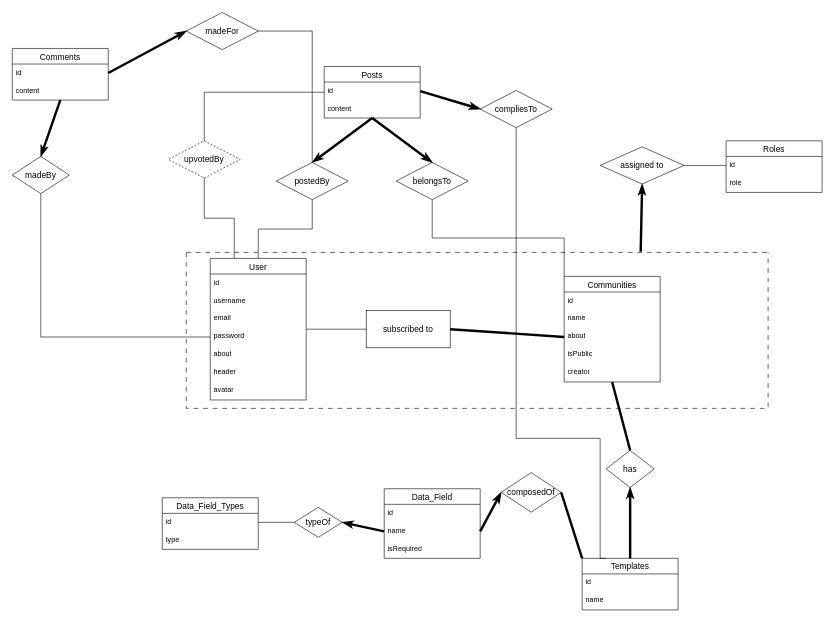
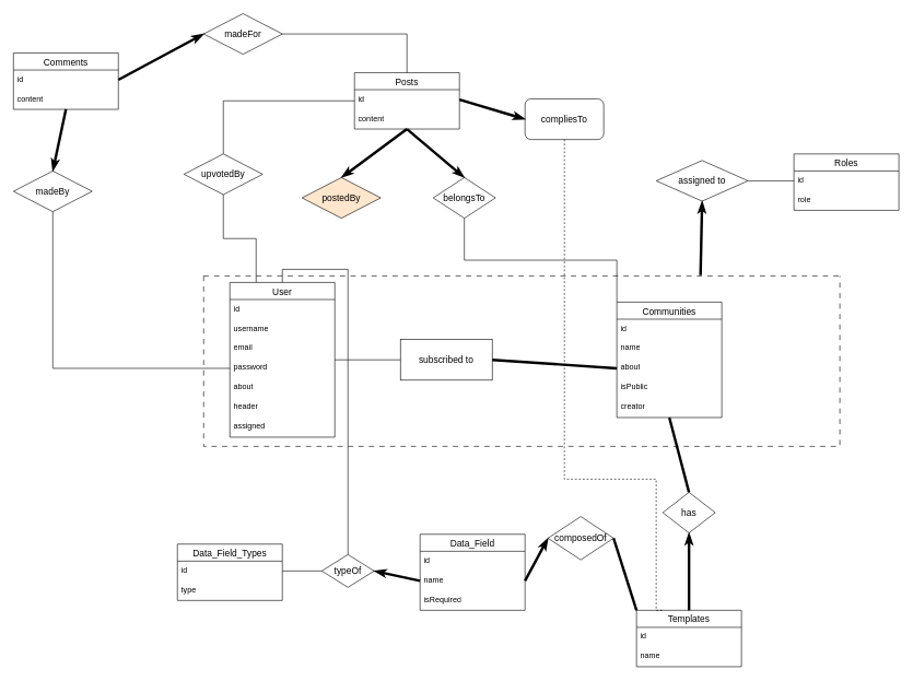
  <mxCell id="0" />
  <mxCell id="1" parent="0" />
  <mxCell id="2" value="" style="edgeStyle=orthogonalEdgeStyle;rounded=0;orthogonalLoop=1;jettySize=auto;html=1;strokeColor=default;endArrow=none;endFill=0;" edge="1" parent="1" source="3" target="20"><mxGeometry relative="1" as="geometry" /></mxCell>
  <mxCell id="3" value="User" style="swimlane;fontStyle=0;childLayout=stackLayout;horizontal=1;startSize=26;horizontalStack=0;resizeParent=1;resizeParentMax=0;resizeLast=0;collapsible=1;marginBottom=0;align=center;fontSize=14;" vertex="1" parent="1"><mxGeometry x="350" y="430" width="160" height="236" as="geometry" /></mxCell>
  <mxCell id="4" value="id" style="text;strokeColor=none;fillColor=none;spacingLeft=4;spacingRight=4;overflow=hidden;rotatable=0;points=[[0,0.5],[1,0.5]];portConstraint=eastwest;fontSize=12;whiteSpace=wrap;html=1;" vertex="1" parent="3"><mxGeometry y="26" width="160" height="30" as="geometry" /></mxCell>
  <mxCell id="5" value="username" style="text;strokeColor=none;fillColor=none;spacingLeft=4;spacingRight=4;overflow=hidden;rotatable=0;points=[[0,0.5],[1,0.5]];portConstraint=eastwest;fontSize=12;whiteSpace=wrap;html=1;" vertex="1" parent="3"><mxGeometry y="56" width="160" height="30" as="geometry" /></mxCell>
  <mxCell id="6" value="email" style="text;strokeColor=none;fillColor=none;spacingLeft=4;spacingRight=4;overflow=hidden;rotatable=0;points=[[0,0.5],[1,0.5]];portConstraint=eastwest;fontSize=12;whiteSpace=wrap;html=1;" vertex="1" parent="3"><mxGeometry y="86" width="160" height="30" as="geometry" /></mxCell>
  <mxCell id="7" value="password" style="text;strokeColor=none;fillColor=none;spacingLeft=4;spacingRight=4;overflow=hidden;rotatable=0;points=[[0,0.5],[1,0.5]];portConstraint=eastwest;fontSize=12;whiteSpace=wrap;html=1;" vertex="1" parent="3"><mxGeometry y="116" width="160" height="30" as="geometry" /></mxCell>
  <mxCell id="8" value="about" style="text;strokeColor=none;fillColor=none;spacingLeft=4;spacingRight=4;overflow=hidden;rotatable=0;points=[[0,0.5],[1,0.5]];portConstraint=eastwest;fontSize=12;whiteSpace=wrap;html=1;" vertex="1" parent="3"><mxGeometry y="146" width="160" height="30" as="geometry" /></mxCell>
  <mxCell id="9" value="header" style="text;strokeColor=none;fillColor=none;spacingLeft=4;spacingRight=4;overflow=hidden;rotatable=0;points=[[0,0.5],[1,0.5]];portConstraint=eastwest;fontSize=12;whiteSpace=wrap;html=1;" vertex="1" parent="3"><mxGeometry y="176" width="160" height="30" as="geometry" /></mxCell>
- <mxCell id="10" value="avatar" style="text;strokeColor=none;fillColor=none;spacingLeft=4;spacingRight=4;overflow=hidden;rotatable=0;points=[[0,0.5],[1,0.5]];portConstraint=eastwest;fontSize=12;whiteSpace=wrap;html=1;" vertex="1" parent="3"><mxGeometry y="206" width="160" height="30" as="geometry" /></mxCell>
+ <mxCell id="10" value="assigned" style="text;strokeColor=none;fillColor=none;spacingLeft=4;spacingRight=4;overflow=hidden;rotatable=0;points=[[0,0.5],[1,0.5]];portConstraint=eastwest;fontSize=12;whiteSpace=wrap;html=1;" vertex="1" parent="3"><mxGeometry y="206" width="160" height="30" as="geometry" /></mxCell>
  <mxCell id="11" value="Communities" style="swimlane;fontStyle=0;childLayout=stackLayout;horizontal=1;startSize=26;horizontalStack=0;resizeParent=1;resizeParentMax=0;resizeLast=0;collapsible=1;marginBottom=0;align=center;fontSize=14;" vertex="1" parent="1"><mxGeometry x="940" y="460" width="160" height="176" as="geometry"><mxRectangle x="700" y="160" width="120" height="30" as="alternateBounds" /></mxGeometry></mxCell>
  <mxCell id="12" value="id" style="text;strokeColor=none;fillColor=none;spacingLeft=4;spacingRight=4;overflow=hidden;rotatable=0;points=[[0,0.5],[1,0.5]];portConstraint=eastwest;fontSize=12;whiteSpace=wrap;html=1;" vertex="1" parent="11"><mxGeometry y="26" width="160" height="30" as="geometry" /></mxCell>
  <mxCell id="13" value="name" style="text;strokeColor=none;fillColor=none;spacingLeft=4;spacingRight=4;overflow=hidden;rotatable=0;points=[[0,0.5],[1,0.5]];portConstraint=eastwest;fontSize=12;whiteSpace=wrap;html=1;" vertex="1" parent="11"><mxGeometry y="56" width="160" height="30" as="geometry" /></mxCell>
  <mxCell id="14" value="about" style="text;strokeColor=none;fillColor=none;spacingLeft=4;spacingRight=4;overflow=hidden;rotatable=0;points=[[0,0.5],[1,0.5]];portConstraint=eastwest;fontSize=12;whiteSpace=wrap;html=1;" vertex="1" parent="11"><mxGeometry y="86" width="160" height="30" as="geometry" /></mxCell>
  <mxCell id="15" value="isPublic" style="text;strokeColor=none;fillColor=none;spacingLeft=4;spacingRight=4;overflow=hidden;rotatable=0;points=[[0,0.5],[1,0.5]];portConstraint=eastwest;fontSize=12;whiteSpace=wrap;html=1;" vertex="1" parent="11"><mxGeometry y="116" width="160" height="30" as="geometry" /></mxCell>
  <mxCell id="16" value="creator" style="text;strokeColor=none;fillColor=none;spacingLeft=4;spacingRight=4;overflow=hidden;rotatable=0;points=[[0,0.5],[1,0.5]];portConstraint=eastwest;fontSize=12;whiteSpace=wrap;html=1;" vertex="1" parent="11"><mxGeometry y="146" width="160" height="30" as="geometry" /></mxCell>
  <mxCell id="17" value="Roles" style="swimlane;fontStyle=0;childLayout=stackLayout;horizontal=1;startSize=26;horizontalStack=0;resizeParent=1;resizeParentMax=0;resizeLast=0;collapsible=1;marginBottom=0;align=center;fontSize=14;" vertex="1" parent="1"><mxGeometry x="1210" y="234" width="160" height="86" as="geometry" /></mxCell>
  <mxCell id="18" value="id" style="text;strokeColor=none;fillColor=none;spacingLeft=4;spacingRight=4;overflow=hidden;rotatable=0;points=[[0,0.5],[1,0.5]];portConstraint=eastwest;fontSize=12;whiteSpace=wrap;html=1;" vertex="1" parent="17"><mxGeometry y="26" width="160" height="30" as="geometry" /></mxCell>
  <mxCell id="19" value="role" style="text;strokeColor=none;fillColor=none;spacingLeft=4;spacingRight=4;overflow=hidden;rotatable=0;points=[[0,0.5],[1,0.5]];portConstraint=eastwest;fontSize=12;whiteSpace=wrap;html=1;" vertex="1" parent="17"><mxGeometry y="56" width="160" height="30" as="geometry" /></mxCell>
  <mxCell id="20" value="subscribed to" style="whiteSpace=wrap;html=1;fontSize=14;fontStyle=0;startSize=26;rounded=0;" vertex="1" parent="1"><mxGeometry x="610" y="517" width="140" height="62" as="geometry" /></mxCell>
  <mxCell id="21" value="" style="endArrow=none;html=1;rounded=0;entryX=1;entryY=0.5;entryDx=0;entryDy=0;exitX=0;exitY=0.5;exitDx=0;exitDy=0;strokeWidth=4;" edge="1" parent="1" source="14" target="20"><mxGeometry width="50" height="50" relative="1" as="geometry"><mxPoint x="800" y="730" as="sourcePoint" /><mxPoint x="850" y="680" as="targetPoint" /></mxGeometry></mxCell>
  <mxCell id="22" value="Templates" style="swimlane;fontStyle=0;childLayout=stackLayout;horizontal=1;startSize=26;horizontalStack=0;resizeParent=1;resizeParentMax=0;resizeLast=0;collapsible=1;marginBottom=0;align=center;fontSize=14;" vertex="1" parent="1"><mxGeometry x="970" y="930" width="160" height="86" as="geometry" /></mxCell>
  <mxCell id="23" value="id" style="text;strokeColor=none;fillColor=none;spacingLeft=4;spacingRight=4;overflow=hidden;rotatable=0;points=[[0,0.5],[1,0.5]];portConstraint=eastwest;fontSize=12;whiteSpace=wrap;html=1;" vertex="1" parent="22"><mxGeometry y="26" width="160" height="30" as="geometry" /></mxCell>
  <mxCell id="24" value="name" style="text;strokeColor=none;fillColor=none;spacingLeft=4;spacingRight=4;overflow=hidden;rotatable=0;points=[[0,0.5],[1,0.5]];portConstraint=eastwest;fontSize=12;whiteSpace=wrap;html=1;" vertex="1" parent="22"><mxGeometry y="56" width="160" height="30" as="geometry" /></mxCell>
  <mxCell id="25" value="Data_Field_Types" style="swimlane;fontStyle=0;childLayout=stackLayout;horizontal=1;startSize=26;horizontalStack=0;resizeParent=1;resizeParentMax=0;resizeLast=0;collapsible=1;marginBottom=0;align=center;fontSize=14;" vertex="1" parent="1"><mxGeometry x="270" y="829" width="160" height="86" as="geometry" /></mxCell>
  <mxCell id="26" value="id" style="text;strokeColor=none;fillColor=none;spacingLeft=4;spacingRight=4;overflow=hidden;rotatable=0;points=[[0,0.5],[1,0.5]];portConstraint=eastwest;fontSize=12;whiteSpace=wrap;html=1;" vertex="1" parent="25"><mxGeometry y="26" width="160" height="30" as="geometry" /></mxCell>
  <mxCell id="27" value="type" style="text;strokeColor=none;fillColor=none;spacingLeft=4;spacingRight=4;overflow=hidden;rotatable=0;points=[[0,0.5],[1,0.5]];portConstraint=eastwest;fontSize=12;whiteSpace=wrap;html=1;" vertex="1" parent="25"><mxGeometry y="56" width="160" height="30" as="geometry" /></mxCell>
  <mxCell id="28" value="has" style="rhombus;whiteSpace=wrap;html=1;fontSize=14;fontStyle=0;startSize=26;" vertex="1" parent="1"><mxGeometry x="1010" y="750" width="80" height="62" as="geometry" /></mxCell>
  <mxCell id="29" value="" style="endArrow=none;html=1;rounded=0;entryX=0.5;entryY=0;entryDx=0;entryDy=0;exitX=0.5;exitY=1;exitDx=0;exitDy=0;strokeWidth=4;endFill=0;startArrow=classicThin;startFill=1;" edge="1" parent="1" source="28" target="22"><mxGeometry width="50" height="50" relative="1" as="geometry"><mxPoint x="810" y="795" as="sourcePoint" /><mxPoint x="900" y="803" as="targetPoint" /></mxGeometry></mxCell>
  <mxCell id="30" value="" style="endArrow=none;html=1;rounded=0;entryX=0.5;entryY=0;entryDx=0;entryDy=0;strokeWidth=4;exitX=0.5;exitY=1;exitDx=0;exitDy=0;" edge="1" parent="1" source="11" target="28"><mxGeometry width="50" height="50" relative="1" as="geometry"><mxPoint x="1100" y="710" as="sourcePoint" /><mxPoint x="875" y="597" as="targetPoint" /></mxGeometry></mxCell>
  <mxCell id="31" value="" style="swimlane;startSize=0;dashed=1;dashPattern=8 8;" vertex="1" parent="1"><mxGeometry x="310" y="420" width="970" height="260" as="geometry"><mxRectangle x="70" y="120" width="50" height="40" as="alternateBounds" /></mxGeometry></mxCell>
  <mxCell id="32" value="assigned to" style="rhombus;whiteSpace=wrap;html=1;fontSize=14;fontStyle=0;startSize=26;" vertex="1" parent="1"><mxGeometry x="1000" y="244" width="140" height="62" as="geometry" /></mxCell>
  <mxCell id="33" value="" style="endArrow=none;html=1;rounded=0;entryX=0;entryY=0.5;entryDx=0;entryDy=0;exitX=1;exitY=0.5;exitDx=0;exitDy=0;" edge="1" parent="1" source="32" target="18"><mxGeometry width="50" height="50" relative="1" as="geometry"><mxPoint x="800" y="730" as="sourcePoint" /><mxPoint x="850" y="680" as="targetPoint" /></mxGeometry></mxCell>
  <mxCell id="34" value="" style="endArrow=none;html=1;rounded=0;entryX=0.781;entryY=-0.004;entryDx=0;entryDy=0;exitX=0.5;exitY=1;exitDx=0;exitDy=0;strokeWidth=4;endFill=0;startArrow=classicThin;startFill=1;entryPerimeter=0;" edge="1" parent="1" source="32" target="31"><mxGeometry width="50" height="50" relative="1" as="geometry"><mxPoint x="730" y="710" as="sourcePoint" /><mxPoint x="760" y="838" as="targetPoint" /></mxGeometry></mxCell>
  <mxCell id="35" value="Data_Field" style="swimlane;fontStyle=0;childLayout=stackLayout;horizontal=1;startSize=26;horizontalStack=0;resizeParent=1;resizeParentMax=0;resizeLast=0;collapsible=1;marginBottom=0;align=center;fontSize=14;" vertex="1" parent="1"><mxGeometry x="640" y="814" width="160" height="116" as="geometry" /></mxCell>
  <mxCell id="36" value="id" style="text;strokeColor=none;fillColor=none;spacingLeft=4;spacingRight=4;overflow=hidden;rotatable=0;points=[[0,0.5],[1,0.5]];portConstraint=eastwest;fontSize=12;whiteSpace=wrap;html=1;" vertex="1" parent="35"><mxGeometry y="26" width="160" height="30" as="geometry" /></mxCell>
  <mxCell id="37" value="name" style="text;strokeColor=none;fillColor=none;spacingLeft=4;spacingRight=4;overflow=hidden;rotatable=0;points=[[0,0.5],[1,0.5]];portConstraint=eastwest;fontSize=12;whiteSpace=wrap;html=1;" vertex="1" parent="35"><mxGeometry y="56" width="160" height="30" as="geometry" /></mxCell>
  <mxCell id="38" value="isRequired" style="text;strokeColor=none;fillColor=none;spacingLeft=4;spacingRight=4;overflow=hidden;rotatable=0;points=[[0,0.5],[1,0.5]];portConstraint=eastwest;fontSize=12;whiteSpace=wrap;html=1;" vertex="1" parent="35"><mxGeometry y="86" width="160" height="30" as="geometry" /></mxCell>
  <mxCell id="39" value="typeOf" style="rhombus;whiteSpace=wrap;html=1;fontSize=14;fontStyle=0;startSize=26;" vertex="1" parent="1"><mxGeometry x="490" y="845" width="80" height="50" as="geometry" /></mxCell>
  <mxCell id="40" value="" style="endArrow=none;html=1;rounded=0;entryX=0;entryY=0.5;entryDx=0;entryDy=0;exitX=1;exitY=0.5;exitDx=0;exitDy=0;strokeWidth=4;endFill=0;startArrow=classicThin;startFill=1;" edge="1" parent="1" source="39" target="37"><mxGeometry width="50" height="50" relative="1" as="geometry"><mxPoint x="590" y="726" as="sourcePoint" /><mxPoint x="640" y="885" as="targetPoint" /></mxGeometry></mxCell>
  <mxCell id="41" value="" style="edgeStyle=orthogonalEdgeStyle;rounded=0;orthogonalLoop=1;jettySize=auto;html=1;strokeColor=default;endArrow=none;endFill=0;entryX=0;entryY=0.5;entryDx=0;entryDy=0;exitX=1;exitY=0.5;exitDx=0;exitDy=0;" edge="1" parent="1" source="26" target="39"><mxGeometry relative="1" as="geometry"><mxPoint x="420" y="780" as="sourcePoint" /><mxPoint x="520" y="780" as="targetPoint" /></mxGeometry></mxCell>
  <mxCell id="42" value="composedOf" style="rhombus;whiteSpace=wrap;html=1;fontSize=14;fontStyle=0;startSize=26;" vertex="1" parent="1"><mxGeometry x="835" y="787" width="100" height="66" as="geometry" /></mxCell>
  <mxCell id="43" value="" style="endArrow=none;html=1;rounded=0;entryX=1;entryY=0.5;entryDx=0;entryDy=0;exitX=0;exitY=0;exitDx=0;exitDy=0;strokeWidth=4;" edge="1" parent="1" source="22" target="42"><mxGeometry width="50" height="50" relative="1" as="geometry"><mxPoint x="910" y="619" as="sourcePoint" /><mxPoint x="720" y="606" as="targetPoint" /></mxGeometry></mxCell>
  <mxCell id="44" value="" style="endArrow=none;html=1;rounded=0;entryX=1;entryY=0.5;entryDx=0;entryDy=0;exitX=0;exitY=0.5;exitDx=0;exitDy=0;strokeWidth=4;endFill=0;startArrow=classicThin;startFill=1;" edge="1" parent="1" source="42" target="37"><mxGeometry width="50" height="50" relative="1" as="geometry"><mxPoint x="685" y="1016" as="sourcePoint" /><mxPoint x="755" y="1001" as="targetPoint" /></mxGeometry></mxCell>
  <mxCell id="45" value="Posts" style="swimlane;fontStyle=0;childLayout=stackLayout;horizontal=1;startSize=26;horizontalStack=0;resizeParent=1;resizeParentMax=0;resizeLast=0;collapsible=1;marginBottom=0;align=center;fontSize=14;" vertex="1" parent="1"><mxGeometry x="540" y="110" width="160" height="86" as="geometry"><mxRectangle x="300" y="-190" width="120" height="30" as="alternateBounds" /></mxGeometry></mxCell>
  <mxCell id="46" value="id" style="text;strokeColor=none;fillColor=none;spacingLeft=4;spacingRight=4;overflow=hidden;rotatable=0;points=[[0,0.5],[1,0.5]];portConstraint=eastwest;fontSize=12;whiteSpace=wrap;html=1;" vertex="1" parent="45"><mxGeometry y="26" width="160" height="30" as="geometry" /></mxCell>
  <mxCell id="47" value="content" style="text;strokeColor=none;fillColor=none;spacingLeft=4;spacingRight=4;overflow=hidden;rotatable=0;points=[[0,0.5],[1,0.5]];portConstraint=eastwest;fontSize=12;whiteSpace=wrap;html=1;" vertex="1" parent="45"><mxGeometry y="56" width="160" height="30" as="geometry" /></mxCell>
- <mxCell id="48" value="postedBy" style="rhombus;whiteSpace=wrap;html=1;fontSize=14;fontStyle=0;startSize=26;" vertex="1" parent="1"><mxGeometry x="460" y="270" width="120" height="62" as="geometry" /></mxCell>
- <mxCell id="49" value="" style="edgeStyle=orthogonalEdgeStyle;rounded=0;orthogonalLoop=1;jettySize=auto;html=1;strokeColor=default;endArrow=none;endFill=0;entryX=0.5;entryY=1;entryDx=0;entryDy=0;exitX=0.5;exitY=0;exitDx=0;exitDy=0;" edge="1" parent="1" source="3" target="48"><mxGeometry relative="1" as="geometry"><mxPoint x="520" y="558" as="sourcePoint" /><mxPoint x="620" y="558" as="targetPoint" /></mxGeometry></mxCell>
+ <mxCell id="48" value="postedBy" style="rhombus;whiteSpace=wrap;html=1;fontSize=14;fontStyle=0;startSize=26;fillColor=#ffe6cc;" vertex="1" parent="1"><mxGeometry x="460" y="270" width="120" height="62" as="geometry" /></mxCell>
+ <mxCell id="49" value="" style="edgeStyle=orthogonalEdgeStyle;rounded=0;orthogonalLoop=1;jettySize=auto;html=1;strokeColor=default;endArrow=none;endFill=0;exitX=0.5;exitY=0;exitDx=0;exitDy=0;" edge="1" parent="1" source="3" target="39"><mxGeometry relative="1" as="geometry"><mxPoint x="520" y="558" as="sourcePoint" /><mxPoint x="620" y="558" as="targetPoint" /></mxGeometry></mxCell>
  <mxCell id="50" value="" style="endArrow=none;html=1;rounded=0;exitX=0.5;exitY=0;exitDx=0;exitDy=0;strokeWidth=4;endFill=0;startArrow=classicThin;startFill=1;entryX=0.5;entryY=1;entryDx=0;entryDy=0;" edge="1" parent="1" source="48" target="45"><mxGeometry width="50" height="50" relative="1" as="geometry"><mxPoint x="679.5" y="270" as="sourcePoint" /><mxPoint x="600" y="200" as="targetPoint" /></mxGeometry></mxCell>
- <mxCell id="51" value="upvotedBy" style="rhombus;whiteSpace=wrap;html=1;fontSize=14;fontStyle=0;startSize=26;dashed=1;" vertex="1" parent="1"><mxGeometry x="280" y="234" width="120" height="62" as="geometry" /></mxCell>
+ <mxCell id="51" value="upvotedBy" style="rhombus;whiteSpace=wrap;html=1;fontSize=14;fontStyle=0;startSize=26;" vertex="1" parent="1"><mxGeometry x="280" y="234" width="120" height="62" as="geometry" /></mxCell>
  <mxCell id="52" value="" style="edgeStyle=orthogonalEdgeStyle;rounded=0;orthogonalLoop=1;jettySize=auto;html=1;strokeColor=default;endArrow=none;endFill=0;entryX=0;entryY=0.5;entryDx=0;entryDy=0;exitX=0.5;exitY=0;exitDx=0;exitDy=0;" edge="1" parent="1" source="51" target="45"><mxGeometry relative="1" as="geometry"><mxPoint x="350" y="160" as="sourcePoint" /><mxPoint x="470" y="160" as="targetPoint" /></mxGeometry></mxCell>
  <mxCell id="53" value="" style="edgeStyle=orthogonalEdgeStyle;rounded=0;orthogonalLoop=1;jettySize=auto;html=1;strokeColor=default;endArrow=none;endFill=0;entryX=0.5;entryY=1;entryDx=0;entryDy=0;exitX=0.25;exitY=0;exitDx=0;exitDy=0;" edge="1" parent="1" source="3" target="51"><mxGeometry relative="1" as="geometry"><mxPoint x="230" y="404" as="sourcePoint" /><mxPoint x="320" y="306" as="targetPoint" /></mxGeometry></mxCell>
- <mxCell id="54" value="belongsTo" style="rhombus;whiteSpace=wrap;html=1;fontSize=14;fontStyle=0;startSize=26;" vertex="1" parent="1"><mxGeometry x="660" y="270" width="120" height="62" as="geometry" /></mxCell>
+ <mxCell id="54" value="belongsTo" style="rhombus;whiteSpace=wrap;html=1;fontSize=14;fontStyle=0;startSize=26;" vertex="1" parent="1"><mxGeometry x="660" y="270" width="95" height="62" as="geometry" /></mxCell>
  <mxCell id="55" value="" style="endArrow=none;html=1;rounded=0;exitX=0.5;exitY=0;exitDx=0;exitDy=0;strokeWidth=4;endFill=0;startArrow=classicThin;startFill=1;entryX=0.5;entryY=1;entryDx=0;entryDy=0;" edge="1" parent="1" source="54" target="45"><mxGeometry width="50" height="50" relative="1" as="geometry"><mxPoint x="530" y="280" as="sourcePoint" /><mxPoint x="630" y="210" as="targetPoint" /></mxGeometry></mxCell>
  <mxCell id="56" value="" style="edgeStyle=orthogonalEdgeStyle;rounded=0;orthogonalLoop=1;jettySize=auto;html=1;strokeColor=default;endArrow=none;endFill=0;entryX=0;entryY=0;entryDx=0;entryDy=0;exitX=0.5;exitY=1;exitDx=0;exitDy=0;" edge="1" parent="1" source="54" target="11"><mxGeometry relative="1" as="geometry"><mxPoint x="740" y="480" as="sourcePoint" /><mxPoint x="840" y="480" as="targetPoint" /></mxGeometry></mxCell>
  <mxCell id="57" value="Comments" style="swimlane;fontStyle=0;childLayout=stackLayout;horizontal=1;startSize=26;horizontalStack=0;resizeParent=1;resizeParentMax=0;resizeLast=0;collapsible=1;marginBottom=0;align=center;fontSize=14;" vertex="1" parent="1"><mxGeometry x="20" y="80" width="160" height="86" as="geometry"><mxRectangle x="-220" y="-220" width="120" height="30" as="alternateBounds" /></mxGeometry></mxCell>
  <mxCell id="58" value="id" style="text;strokeColor=none;fillColor=none;spacingLeft=4;spacingRight=4;overflow=hidden;rotatable=0;points=[[0,0.5],[1,0.5]];portConstraint=eastwest;fontSize=12;whiteSpace=wrap;html=1;" vertex="1" parent="57"><mxGeometry y="26" width="160" height="30" as="geometry" /></mxCell>
  <mxCell id="59" value="content" style="text;strokeColor=none;fillColor=none;spacingLeft=4;spacingRight=4;overflow=hidden;rotatable=0;points=[[0,0.5],[1,0.5]];portConstraint=eastwest;fontSize=12;whiteSpace=wrap;html=1;" vertex="1" parent="57"><mxGeometry y="56" width="160" height="30" as="geometry" /></mxCell>
- <mxCell id="60" value="madeBy" style="rhombus;whiteSpace=wrap;html=1;fontSize=14;fontStyle=0;startSize=26;" vertex="1" parent="1"><mxGeometry x="20" y="260" width="95" height="62" as="geometry" /></mxCell>
+ <mxCell id="60" value="madeBy" style="rhombus;whiteSpace=wrap;html=1;fontSize=14;fontStyle=0;startSize=26;" vertex="1" parent="1"><mxGeometry x="20" y="260" width="120" height="62" as="geometry" /></mxCell>
  <mxCell id="61" value="madeFor" style="rhombus;whiteSpace=wrap;html=1;fontSize=14;fontStyle=0;startSize=26;" vertex="1" parent="1"><mxGeometry x="310" y="20" width="120" height="62" as="geometry" /></mxCell>
  <mxCell id="62" value="" style="endArrow=none;html=1;rounded=0;exitX=0;exitY=0.5;exitDx=0;exitDy=0;strokeWidth=4;endFill=0;startArrow=classicThin;startFill=1;entryX=1;entryY=0.5;entryDx=0;entryDy=0;" edge="1" parent="1" source="61" target="58"><mxGeometry width="50" height="50" relative="1" as="geometry"><mxPoint x="180" y="240" as="sourcePoint" /><mxPoint x="280" y="166" as="targetPoint" /></mxGeometry></mxCell>
- <mxCell id="63" value="" style="edgeStyle=orthogonalEdgeStyle;rounded=0;orthogonalLoop=1;jettySize=auto;html=1;strokeColor=default;endArrow=none;endFill=0;exitX=1;exitY=0.5;exitDx=0;exitDy=0;" edge="1" parent="1" source="61" target="48"><mxGeometry relative="1" as="geometry"><mxPoint x="450" y="71.25" as="sourcePoint" /><mxPoint x="650" y="-9.75" as="targetPoint" /></mxGeometry></mxCell>
+ <mxCell id="63" value="" style="edgeStyle=orthogonalEdgeStyle;rounded=0;orthogonalLoop=1;jettySize=auto;html=1;strokeColor=default;endArrow=none;endFill=0;entryX=0.5;entryY=0;entryDx=0;entryDy=0;exitX=1;exitY=0.5;exitDx=0;exitDy=0;" edge="1" parent="1" source="61" target="45"><mxGeometry relative="1" as="geometry"><mxPoint x="450" y="71.25" as="sourcePoint" /><mxPoint x="650" y="-9.75" as="targetPoint" /></mxGeometry></mxCell>
  <mxCell id="64" value="" style="endArrow=none;html=1;rounded=0;exitX=0.5;exitY=0;exitDx=0;exitDy=0;strokeWidth=4;endFill=0;startArrow=classicThin;startFill=1;entryX=0.5;entryY=1;entryDx=0;entryDy=0;" edge="1" parent="1" source="60" target="57"><mxGeometry width="50" height="50" relative="1" as="geometry"><mxPoint x="260" y="190" as="sourcePoint" /><mxPoint x="140" y="280" as="targetPoint" /></mxGeometry></mxCell>
  <mxCell id="65" value="" style="edgeStyle=orthogonalEdgeStyle;rounded=0;orthogonalLoop=1;jettySize=auto;html=1;strokeColor=default;endArrow=none;endFill=0;entryX=0.5;entryY=1;entryDx=0;entryDy=0;exitX=0;exitY=0.5;exitDx=0;exitDy=0;" edge="1" parent="1" source="7" target="60"><mxGeometry relative="1" as="geometry"><mxPoint x="140" y="430" as="sourcePoint" /><mxPoint x="90" y="296" as="targetPoint" /></mxGeometry></mxCell>
- <mxCell id="66" value="compliesTo" style="rhombus;whiteSpace=wrap;html=1;fontSize=14;fontStyle=0;startSize=26;" vertex="1" parent="1"><mxGeometry x="800" y="150" width="120" height="62" as="geometry" /></mxCell>
+ <mxCell id="66" value="compliesTo" style="whiteSpace=wrap;html=1;fontSize=14;fontStyle=0;startSize=26;rounded=1;" vertex="1" parent="1"><mxGeometry x="800" y="150" width="120" height="62" as="geometry" /></mxCell>
  <mxCell id="67" value="" style="endArrow=none;html=1;rounded=0;exitX=0;exitY=0.5;exitDx=0;exitDy=0;strokeWidth=4;endFill=0;startArrow=classicThin;startFill=1;entryX=1;entryY=0.5;entryDx=0;entryDy=0;" edge="1" parent="1" source="66" target="46"><mxGeometry width="50" height="50" relative="1" as="geometry"><mxPoint x="890" y="124" as="sourcePoint" /><mxPoint x="790" y="50" as="targetPoint" /></mxGeometry></mxCell>
- <mxCell id="68" value="" style="edgeStyle=orthogonalEdgeStyle;rounded=0;orthogonalLoop=1;jettySize=auto;html=1;strokeColor=default;endArrow=none;endFill=0;entryX=0.25;entryY=0;entryDx=0;entryDy=0;exitX=0.5;exitY=1;exitDx=0;exitDy=0;" edge="1" parent="1" source="66" target="22"><mxGeometry relative="1" as="geometry"><mxPoint x="980" y="110" as="sourcePoint" /><mxPoint x="1200" y="238" as="targetPoint" /><Array as="points"><mxPoint x="860" y="730" /><mxPoint x="1000" y="730" /><mxPoint x="1000" y="930" /></Array></mxGeometry></mxCell>
+ <mxCell id="68" value="" style="edgeStyle=orthogonalEdgeStyle;rounded=0;orthogonalLoop=1;jettySize=auto;html=1;strokeColor=default;endArrow=none;endFill=0;entryX=0.25;entryY=0;entryDx=0;entryDy=0;exitX=0.5;exitY=1;exitDx=0;exitDy=0;dashed=1;" edge="1" parent="1" source="66" target="22"><mxGeometry relative="1" as="geometry"><mxPoint x="980" y="110" as="sourcePoint" /><mxPoint x="1200" y="238" as="targetPoint" /><Array as="points"><mxPoint x="860" y="730" /><mxPoint x="1000" y="730" /><mxPoint x="1000" y="930" /></Array></mxGeometry></mxCell>
